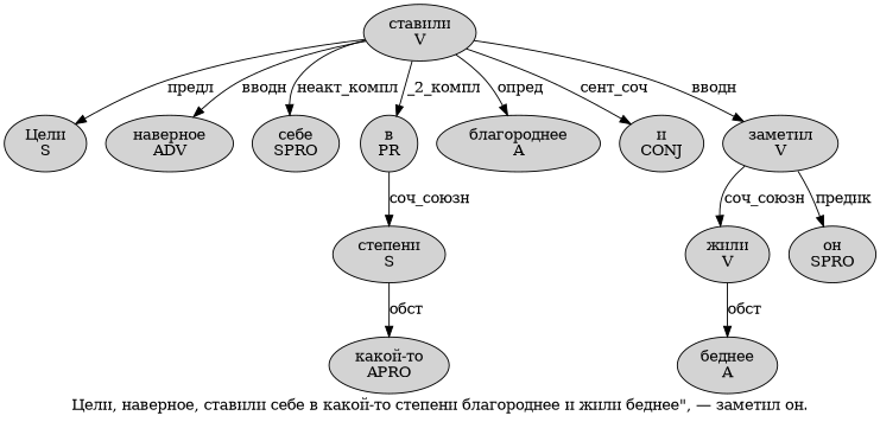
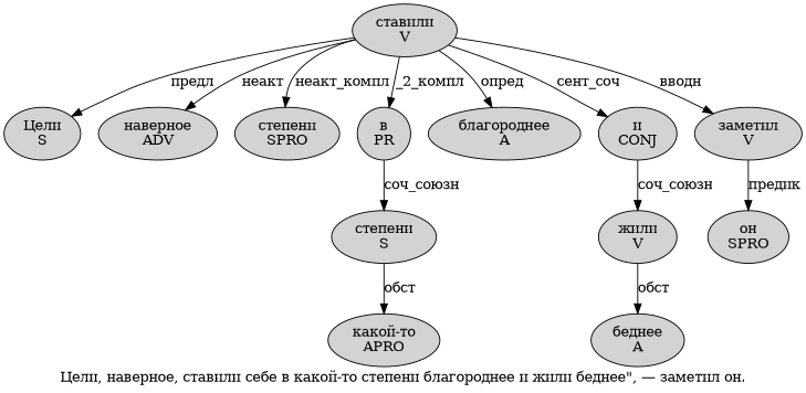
  digraph {
    label="Цели, наверное, ставили себе в какой-то степени благороднее и жили беднее\", — заметил он."
    node [fillcolor=lightgray penwidth=1 shape=ellipse style=filled]
    n1 [label="Цели\nS"]
    n2 [label="наверное\nADV"]
    n3 [label="ставили\nV"]
-   n4 [label="себе\nSPRO"]
+   n4 [label="степени\nSPRO"]
    n5 [label="в\nPR"]
    n6 [label="благороднее\nA"]
    n7 [label="и\nCONJ"]
    n8 [label="заметил\nV"]
    n9 [label="степени\nS"]
    n10 [label="жили\nV"]
    n11 [label="он\nSPRO"]
    n12 [label="какой-то\nAPRO"]
    n13 [label="беднее\nA"]
    n3 -> n1 [label="предл"]
-   n3 -> n2 [label="вводн"]
+   n3 -> n2 [label="неакт"]
    n3 -> n4 [label="неакт_компл"]
    n3 -> n5 [label="_2_компл"]
    n3 -> n6 [label="опред"]
    n3 -> n7 [label="сент_соч"]
    n3 -> n8 [label="вводн"]
    n5 -> n9 [label="соч_союзн"]
-   n8 -> n10 [label="соч_союзн"]
+   n7 -> n10 [label="соч_союзн"]
    n8 -> n11 [label="предик"]
    n9 -> n12 [label="обст"]
    n10 -> n13 [label="обст"]
  }
